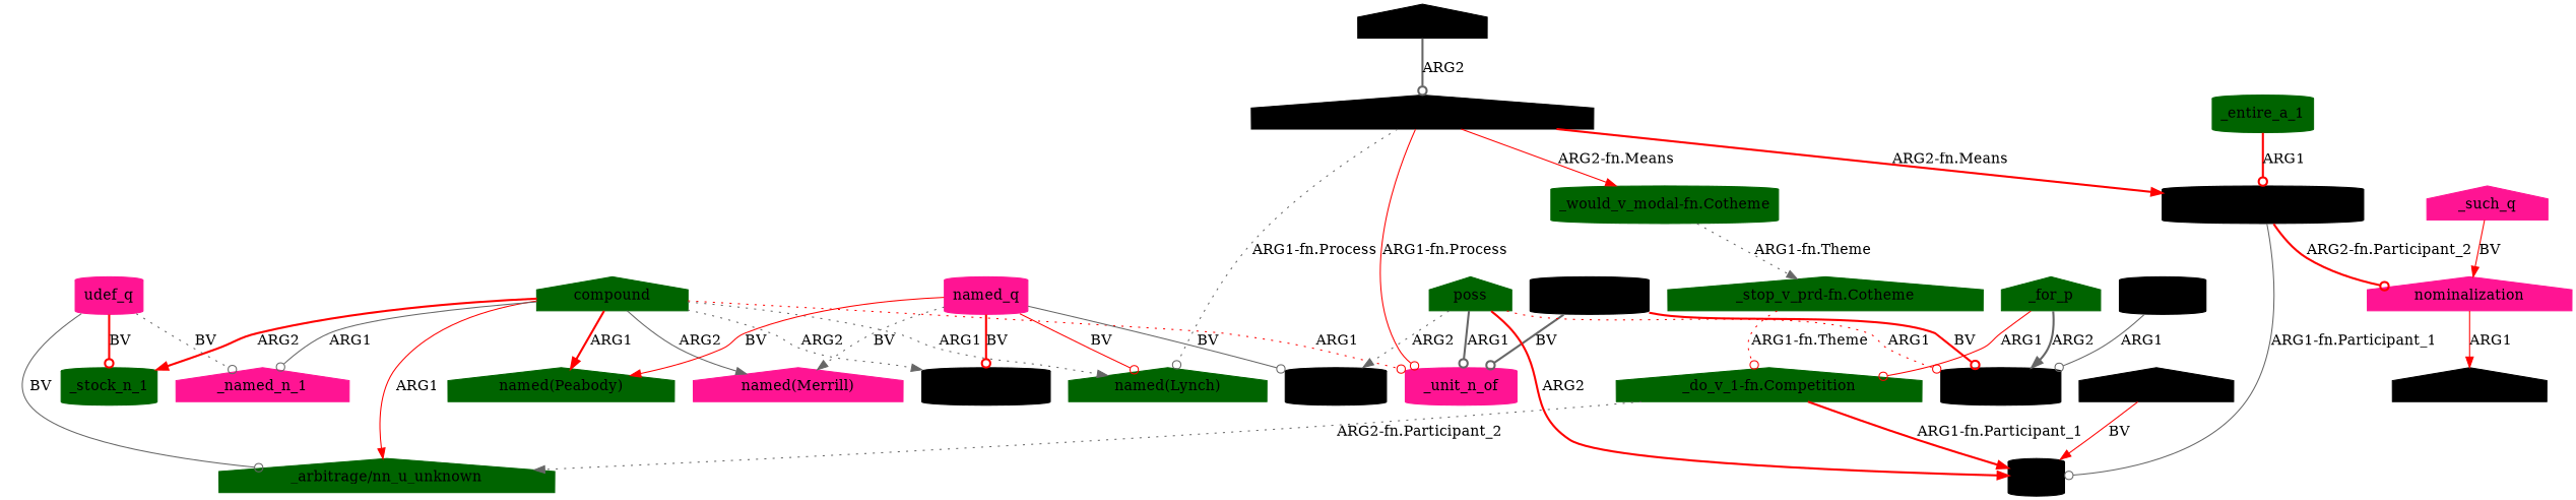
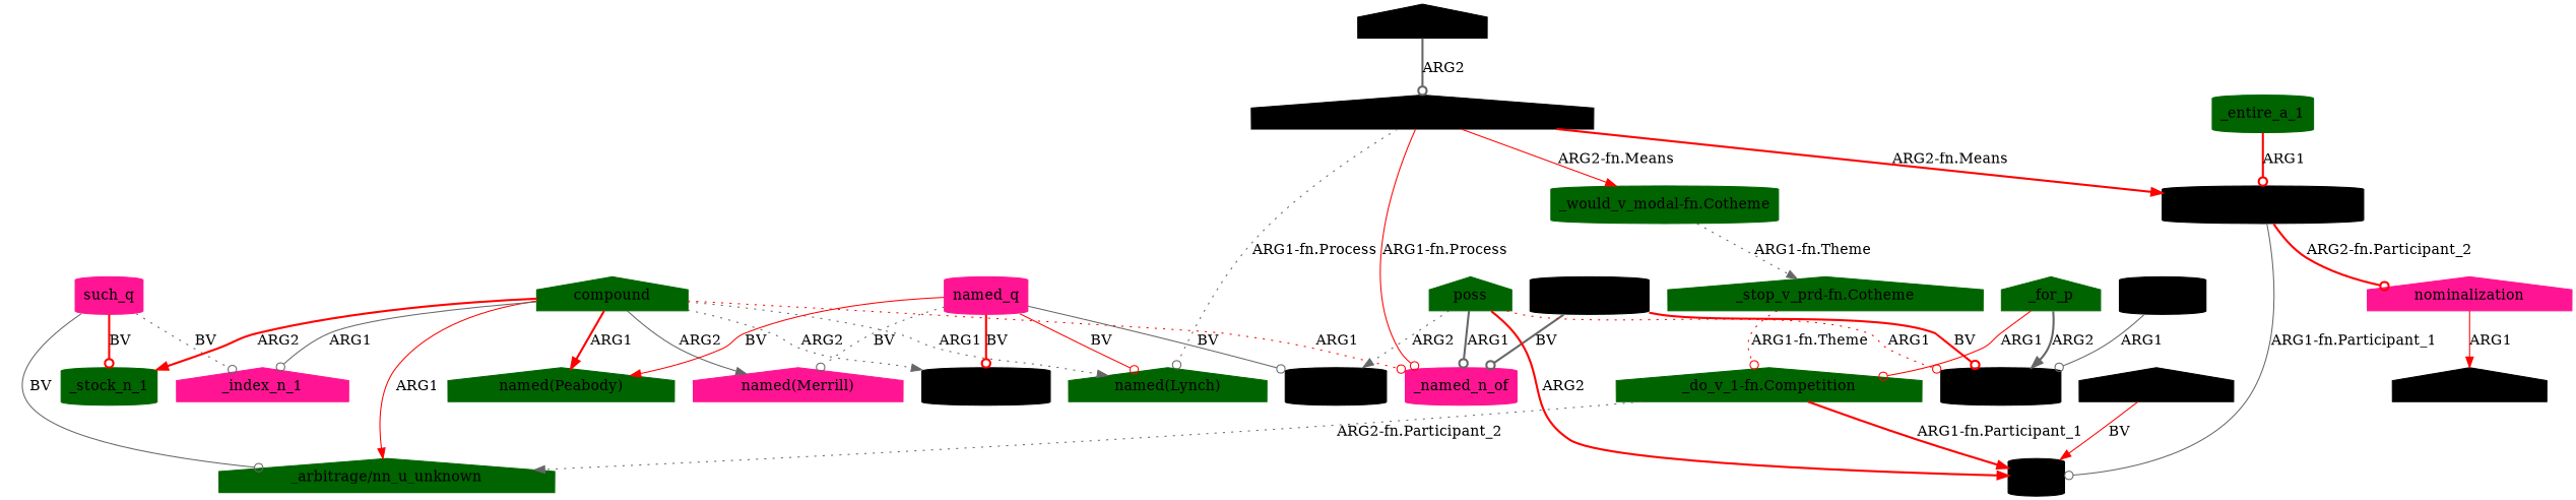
  digraph {
    node [color=black shape=house style=filled]
    edge [arrowhead=odot color=red style=solid]
-   _unit_n_of [color=deeppink shape=cylinder]
+   _unit_n_of [color=deeppink shape=cylinder label=_named_n_of]
    "_say_v_to-fn.Cause_to_end"
    "_halt_v_1-fn.Competition" [shape=cylinder]
    "named(Lynch)" [color=darkgreen]
    "_would_v_modal-fn.Cotheme" [color=darkgreen shape=cylinder]
    pron [shape=cylinder]
    nominalization [color=deeppink]
    "_stop_v_prd-fn.Cotheme" [color=darkgreen]
    "_do_v_1-fn.Competition" [color=darkgreen]
    "_arbitrage/nn_u_unknown" [color=darkgreen]
    compound [color=darkgreen]
    "named(Peabody)" [color=darkgreen]
    "named(Merrill)" [color=deeppink]
-   _index_n_1 [color=deeppink label=_named_n_1]
+   _index_n_1 [color=deeppink]
    _stock_n_1 [color=darkgreen shape=cylinder]
    "named(Kidder)" [shape=cylinder]
    n17 [color=deeppink label=named_q shape=cylinder]
    "named(GE)" [shape=cylinder]
    _trade_v_1
-   udef_q [color=deeppink shape=cylinder]
+   udef_q [color=deeppink shape=cylinder label=such_q]
    def_explicit_q [shape=cylinder]
    _account_n_of [shape=cylinder]
    _entire_a_1 [color=darkgreen shape=cylinder]
    _while_x
    pronoun_q
    poss [color=darkgreen]
-   _such_q [color=deeppink]
    _for_p [color=darkgreen]
    _own_a_1 [shape=cylinder]
    "_say_v_to-fn.Cause_to_end" -> _unit_n_of [label="ARG1-fn.Process"]
    "_say_v_to-fn.Cause_to_end" -> "_halt_v_1-fn.Competition" [arrowhead=normal label="ARG2-fn.Means" style=bold]
    "_say_v_to-fn.Cause_to_end" -> "named(Lynch)" [color=gray40 label="ARG1-fn.Process" style=dotted]
    "_say_v_to-fn.Cause_to_end" -> "_would_v_modal-fn.Cotheme" [arrowhead=normal label="ARG2-fn.Means"]
    "_halt_v_1-fn.Competition" -> pron [color=gray40 label="ARG1-fn.Participant_1"]
    "_halt_v_1-fn.Competition" -> nominalization [label="ARG2-fn.Participant_2" style=bold]
    "_would_v_modal-fn.Cotheme" -> "_stop_v_prd-fn.Cotheme" [arrowhead=normal color=gray40 label="ARG1-fn.Theme" style=dotted]
    nominalization -> _trade_v_1 [arrowhead=normal label=ARG1]
    "_stop_v_prd-fn.Cotheme" -> "_do_v_1-fn.Competition" [label="ARG1-fn.Theme" style=dotted]
    "_do_v_1-fn.Competition" -> pron [arrowhead=normal label="ARG1-fn.Participant_1" style=bold]
    "_do_v_1-fn.Competition" -> "_arbitrage/nn_u_unknown" [arrowhead=normal color=gray40 label="ARG2-fn.Participant_2" style=dotted]
    compound -> _unit_n_of [label=ARG1 style=dotted]
    compound -> "named(Lynch)" [arrowhead=normal color=gray40 label=ARG1 style=dotted]
    compound -> "_arbitrage/nn_u_unknown" [arrowhead=normal label=ARG1]
    compound -> "named(Peabody)" [arrowhead=normal label=ARG1 style=bold]
    compound -> "named(Merrill)" [arrowhead=normal color=gray40 label=ARG2]
    compound -> _index_n_1 [color=gray40 label=ARG1]
    compound -> _stock_n_1 [arrowhead=normal label=ARG2 style=bold]
    compound -> "named(Kidder)" [arrowhead=normal color=gray40 label=ARG2 style=dotted]
    n17 -> "named(Lynch)" [label=BV]
    n17 -> "named(Peabody)" [arrowhead=normal label=BV]
-   n17 -> "named(Merrill)" [arrowhead=normal color=gray40 label=BV style=dotted]
+   n17 -> "named(Merrill)" [color=gray40 label=BV style=dotted]
    n17 -> "named(Kidder)" [label=BV style=bold]
    n17 -> "named(GE)" [color=gray40 label=BV]
    udef_q -> "_arbitrage/nn_u_unknown" [color=gray40 label=BV]
    udef_q -> _index_n_1 [color=gray40 label=BV style=dotted]
    udef_q -> _stock_n_1 [label=BV style=bold]
    def_explicit_q -> _unit_n_of [color=gray40 label=BV style=bold]
    def_explicit_q -> _account_n_of [label=BV style=bold]
    _entire_a_1 -> "_halt_v_1-fn.Competition" [label=ARG1 style=bold]
    _while_x -> "_say_v_to-fn.Cause_to_end" [color=gray40 label=ARG2 style=bold]
    pronoun_q -> pron [arrowhead=normal label=BV]
    poss -> _unit_n_of [color=gray40 label=ARG1 style=bold]
    poss -> pron [arrowhead=normal label=ARG2 style=bold]
    poss -> "named(GE)" [arrowhead=normal color=gray40 label=ARG2 style=dotted]
    poss -> _account_n_of [label=ARG1 style=dotted]
-   _such_q -> nominalization [arrowhead=normal label=BV]
    _for_p -> "_do_v_1-fn.Competition" [label=ARG1]
    _for_p -> _account_n_of [arrowhead=normal color=gray40 label=ARG2 style=bold]
    _own_a_1 -> _account_n_of [color=gray40 label=ARG1]
  }
